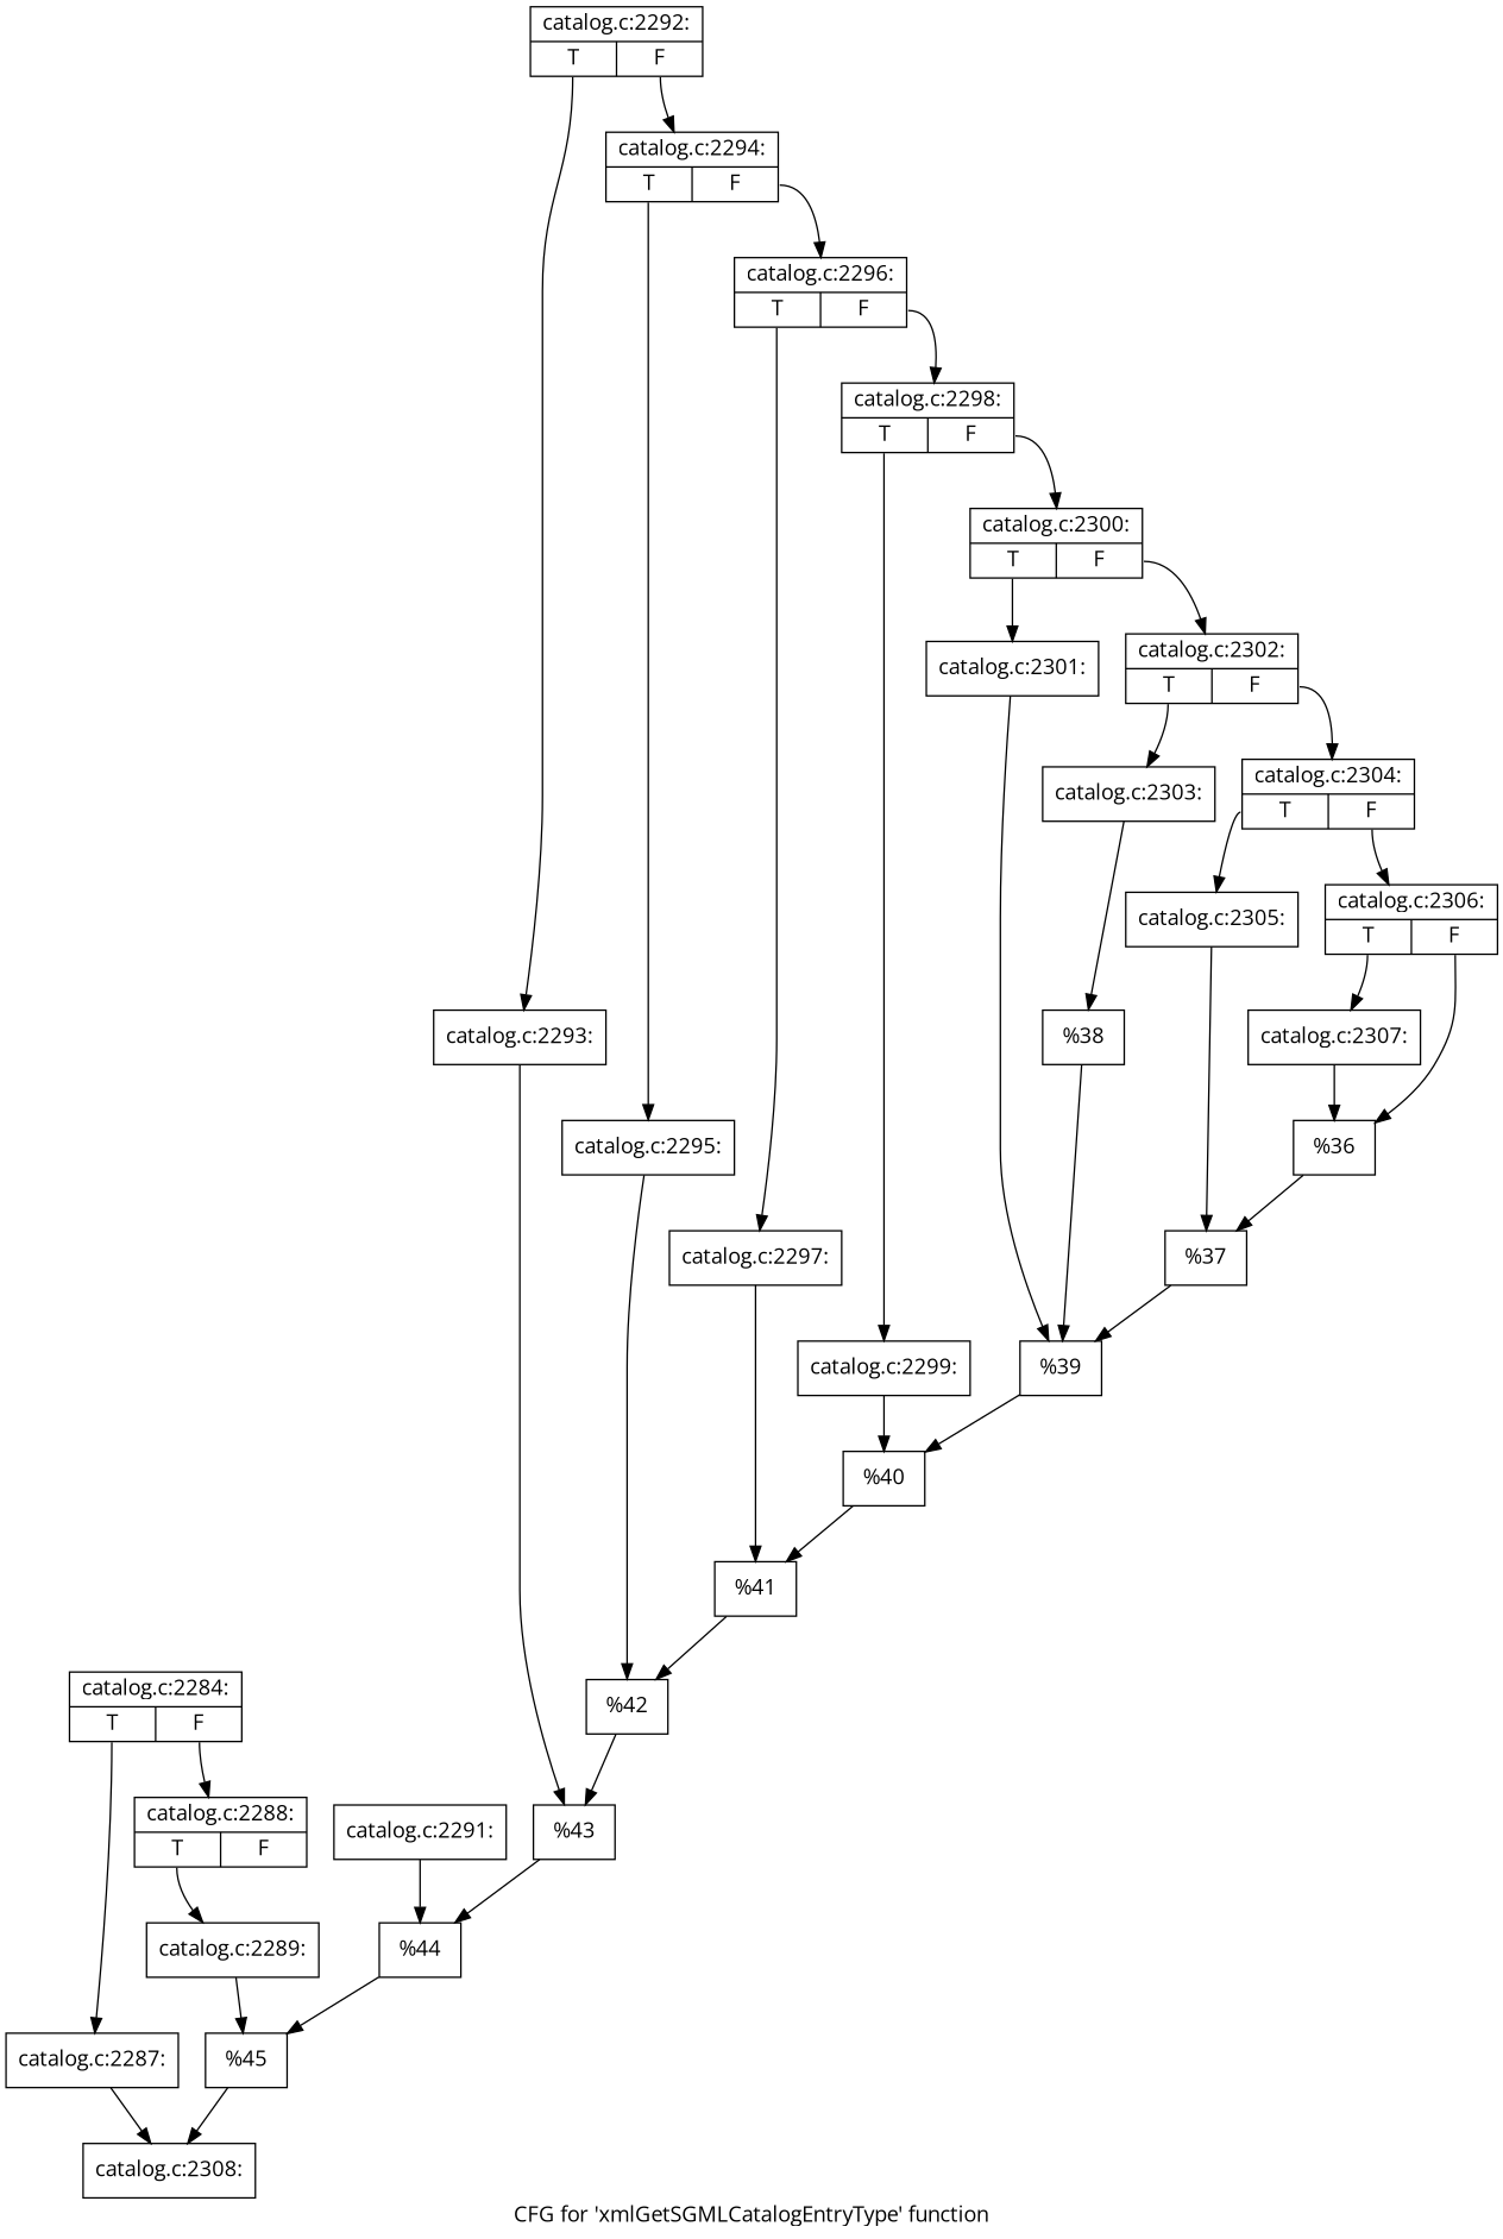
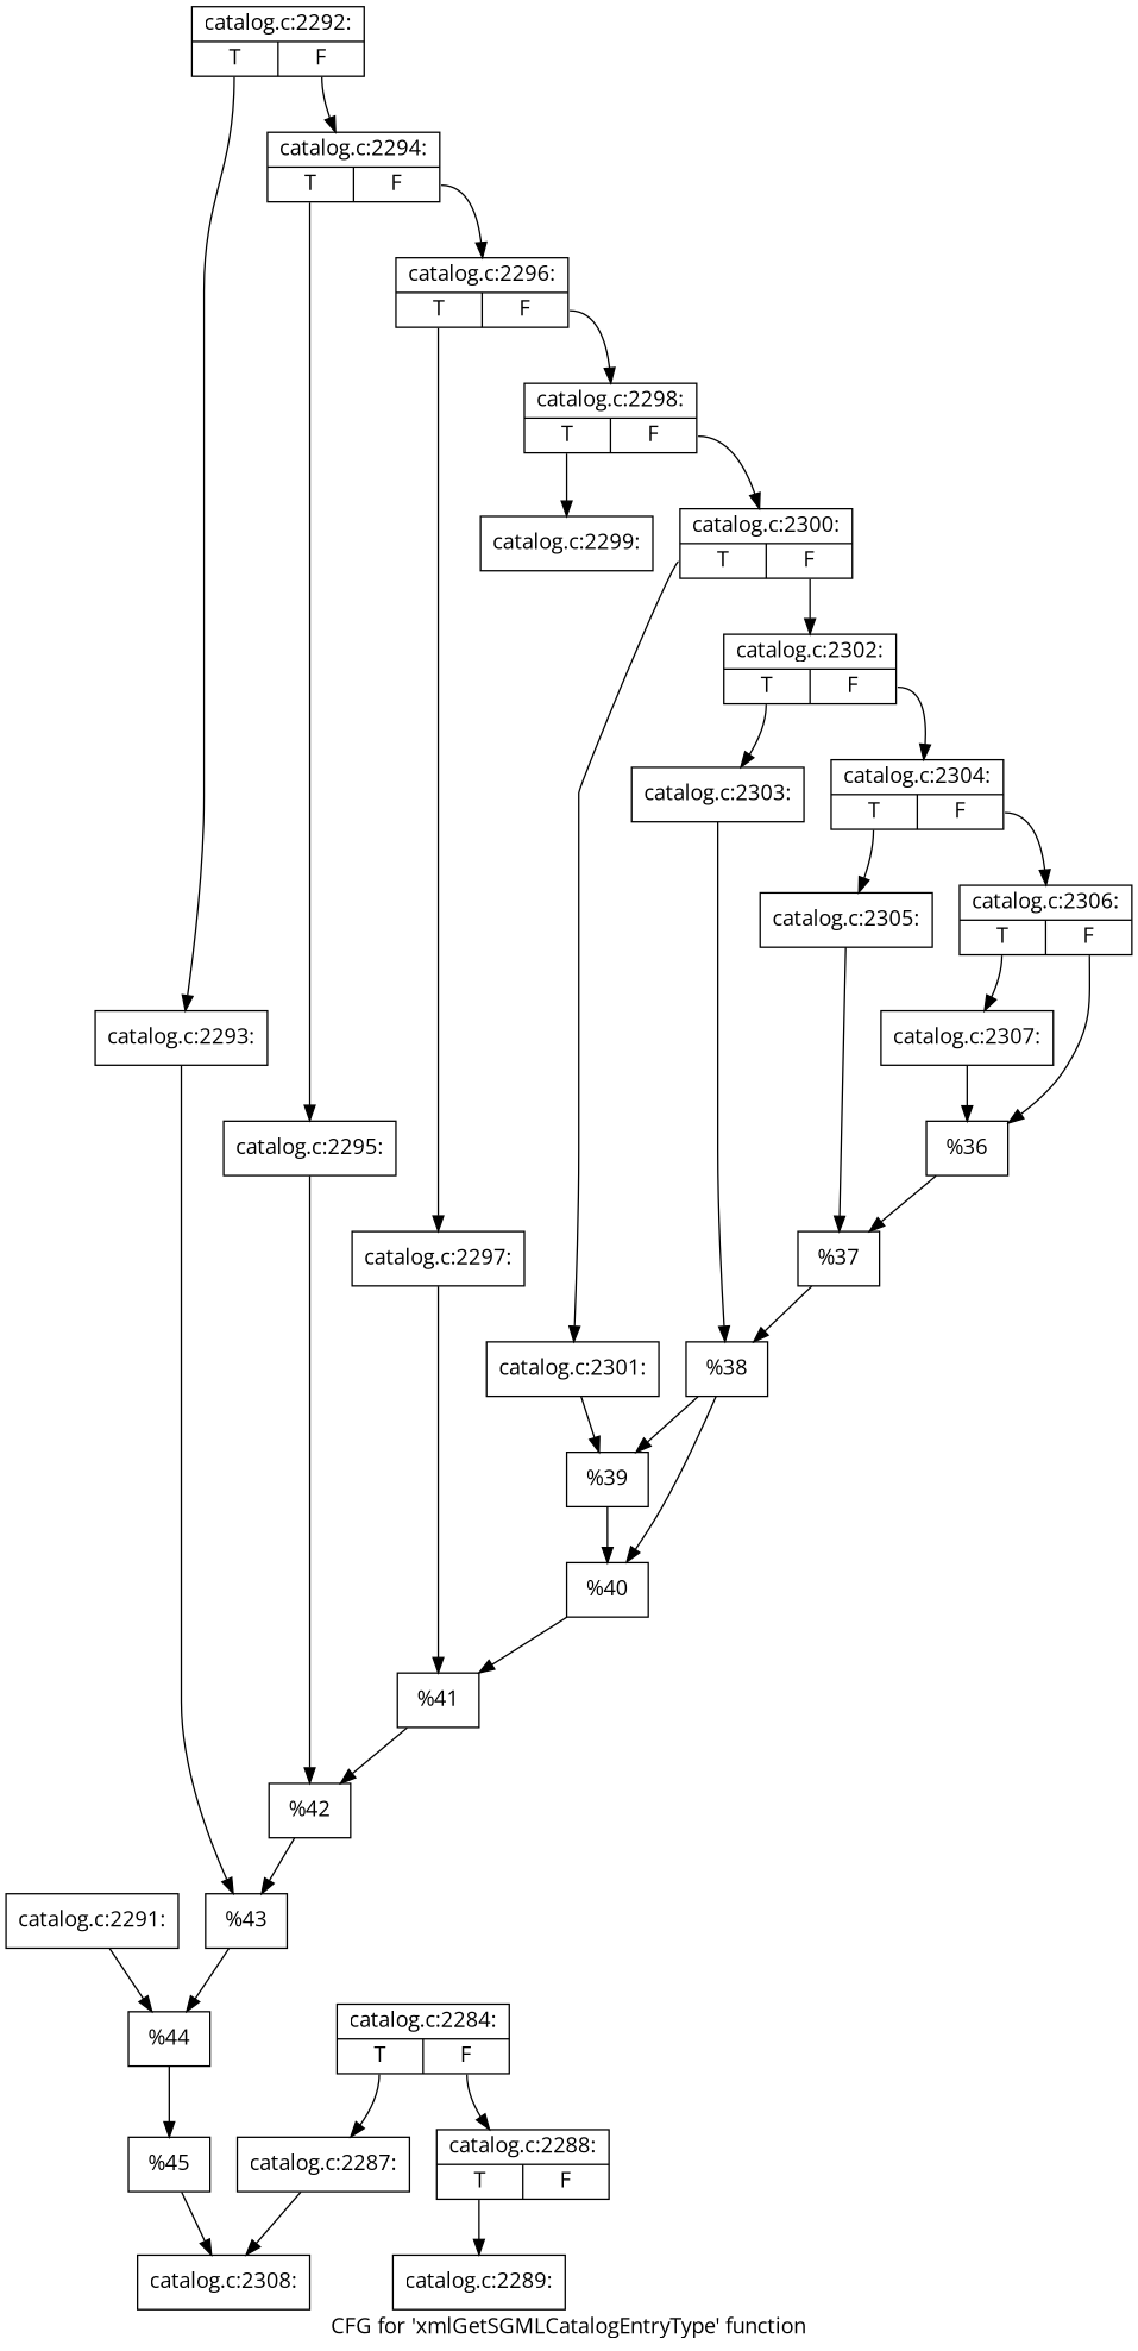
  digraph {
    fontname="Open Sans"
    label="CFG for 'xmlGetSGMLCatalogEntryType' function"
    node [fontname="Open Sans" shape=record]
    edge [fontname="Open Sans"]
    n1 [label="{catalog.c:2284:|{<s0>T|<s1>F}}"]
    n2 [label="{catalog.c:2287:}"]
    n3 [label="{catalog.c:2288:|{<s0>T|<s1>F}}"]
    n4 [label="{catalog.c:2308:}"]
    n5 [label="{catalog.c:2289:}"]
    n6 [label="{%45}"]
    n7 [label="{catalog.c:2291:}"]
    n8 [label="{%44}"]
    n9 [label="{catalog.c:2292:|{<s0>T|<s1>F}}"]
    n10 [label="{catalog.c:2293:}"]
    n11 [label="{catalog.c:2294:|{<s0>T|<s1>F}}"]
    n12 [label="{%43}"]
    n13 [label="{catalog.c:2295:}"]
    n14 [label="{catalog.c:2296:|{<s0>T|<s1>F}}"]
    n15 [label="{%42}"]
    n16 [label="{catalog.c:2297:}"]
    n17 [label="{catalog.c:2298:|{<s0>T|<s1>F}}"]
    n18 [label="{%41}"]
    n19 [label="{catalog.c:2299:}"]
    n20 [label="{catalog.c:2300:|{<s0>T|<s1>F}}"]
    n21 [label="{%40}"]
    n22 [label="{catalog.c:2301:}"]
    n23 [label="{catalog.c:2302:|{<s0>T|<s1>F}}"]
    n24 [label="{%39}"]
    n25 [label="{catalog.c:2303:}"]
    n26 [label="{catalog.c:2304:|{<s0>T|<s1>F}}"]
    n27 [label="{%38}"]
    n28 [label="{catalog.c:2305:}"]
    n29 [label="{catalog.c:2306:|{<s0>T|<s1>F}}"]
    n30 [label="{%37}"]
    n31 [label="{catalog.c:2307:}"]
    n32 [label="{%36}"]
    n1 -> n2 [tailport=s0]
    n1 -> n3 [tailport=s1]
    n2 -> n4
    n3 -> n5 [tailport=s0]
-   n5 -> n6
    n6 -> n4
    n7 -> n8
    n8 -> n6
    n9 -> n10 [tailport=s0]
    n9 -> n11 [tailport=s1]
    n10 -> n12
    n11 -> n13 [tailport=s0]
    n11 -> n14 [tailport=s1]
    n12 -> n8
    n13 -> n15
    n14 -> n16 [tailport=s0]
    n14 -> n17 [tailport=s1]
    n15 -> n12
    n16 -> n18
    n17 -> n19 [tailport=s0]
    n17 -> n20 [tailport=s1]
    n18 -> n15
-   n19 -> n21
+   n27 -> n21
    n20 -> n22 [tailport=s0]
    n20 -> n23 [tailport=s1]
    n21 -> n18
    n22 -> n24
    n23 -> n25 [tailport=s0]
    n23 -> n26 [tailport=s1]
    n24 -> n21
    n25 -> n27
    n26 -> n28 [tailport=s0]
    n26 -> n29 [tailport=s1]
    n27 -> n24
    n28 -> n30
    n29 -> n31 [tailport=s0]
    n29 -> n32 [tailport=s1]
-   n30 -> n24
+   n30 -> n27
    n31 -> n32
    n32 -> n30
  }
